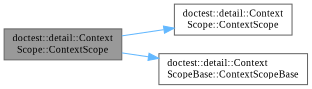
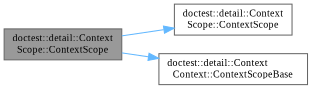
  digraph {
    rankdir=LR
    fontname="Liberation Serif"
    node [color=grey40 fillcolor=white fontname="Liberation Serif" fontsize=10 shape=box style=filled]
    edge [color=steelblue1 fontname="Liberation Serif" fontsize=10 labelfontname=Helvetica labelfontsize=10 style=solid]
    n1 [color=gray40 fillcolor=grey60 fontcolor=black height=0.2 label="doctest::detail::Context\lScope::ContextScope" width=0.4]
    n2 [height=0.2 label="doctest::detail::Context\lScope::ContextScope" width=0.4]
-   n3 [height=0.2 label="doctest::detail::Context\lScopeBase::ContextScopeBase" width=0.4]
+   n3 [height=0.2 label="doctest::detail::Context\lContext::ContextScopeBase" width=0.4]
    n1 -> n2
    n1 -> n3
  }
